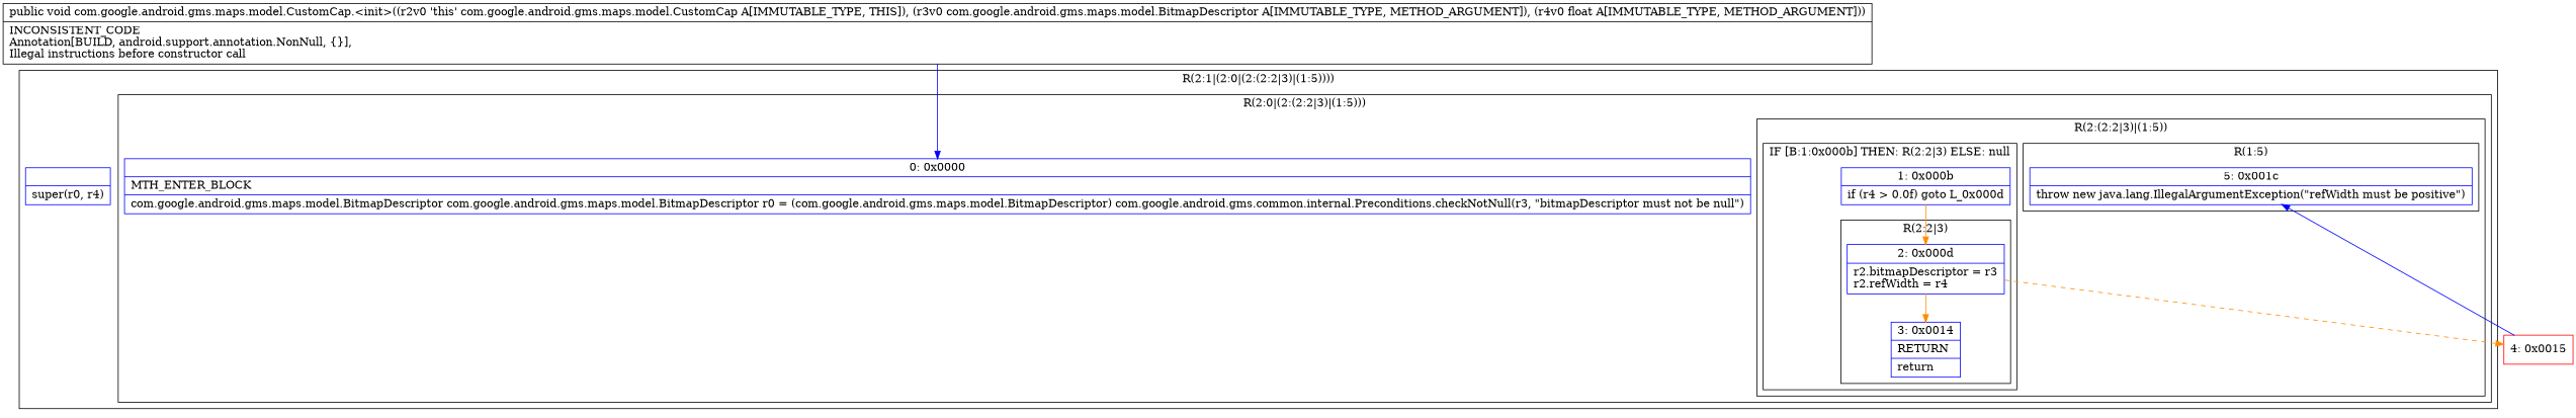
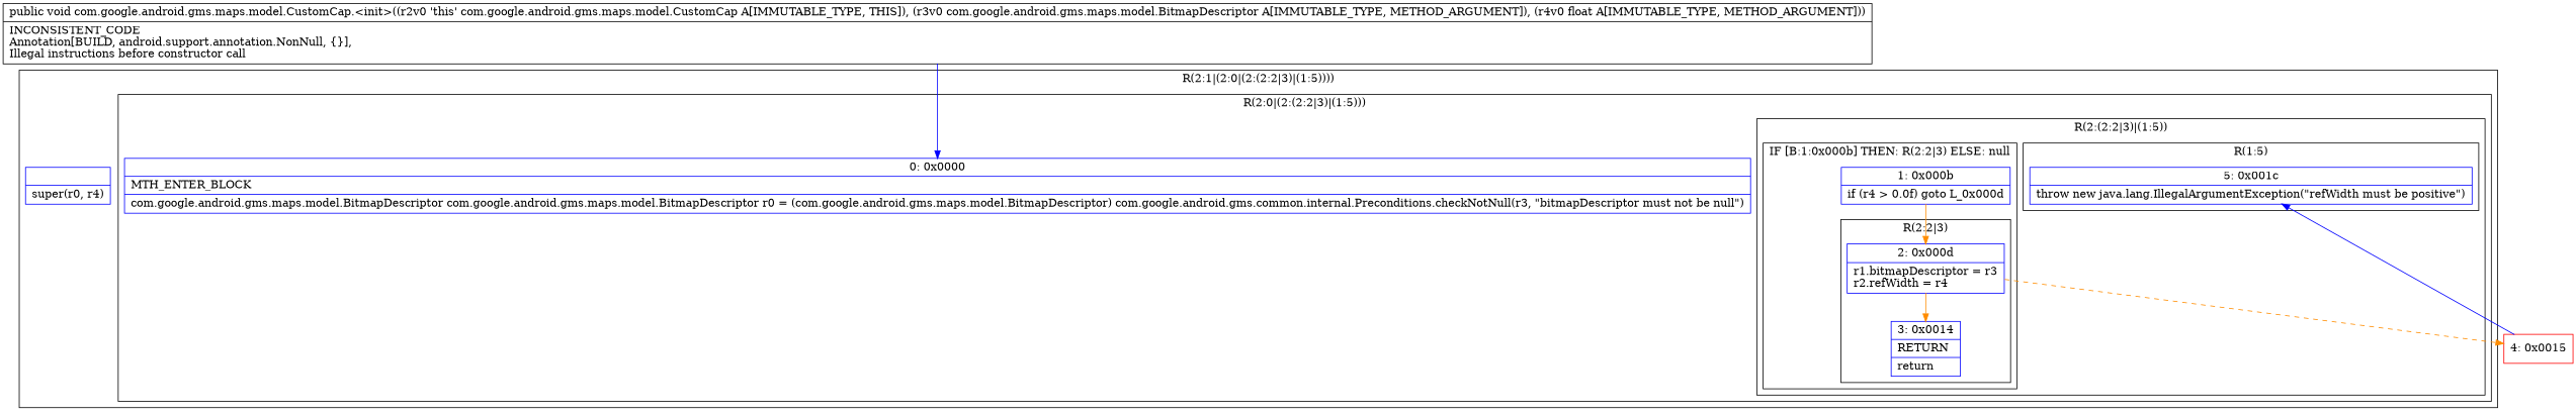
  digraph {
    fontname="DejaVu Serif"
    node [color=blue fontname="DejaVu Serif" shape=record]
    edge [color=darkorange fontname="DejaVu Serif"]
-   n1 [label="{2\:\ 0x000d|r2.bitmapDescriptor = r3\lr2.refWidth = r4\l}"]
+   n1 [label="{2\:\ 0x000d|r1.bitmapDescriptor = r3\lr2.refWidth = r4\l}"]
    n2 [label="{3\:\ 0x0014|RETURN\l|return\l}"]
    n3 [label="{1\:\ 0x000b|if (r4 \> 0.0f) goto L_0x000d\l}"]
    n4 [label="{5\:\ 0x001c|throw new java.lang.IllegalArgumentException(\"refWidth must be positive\")\l}"]
    n5 [label="{0\:\ 0x0000|MTH_ENTER_BLOCK\l|com.google.android.gms.maps.model.BitmapDescriptor com.google.android.gms.maps.model.BitmapDescriptor r0 = (com.google.android.gms.maps.model.BitmapDescriptor) com.google.android.gms.common.internal.Preconditions.checkNotNull(r3, \"bitmapDescriptor must not be null\")\l}"]
    n6 [label="{|super(r0, r4)\l}"]
    n7 [color=red label="{4\:\ 0x0015}"]
    n8 [label="{public void com.google.android.gms.maps.model.CustomCap.\<init\>((r2v0 'this' com.google.android.gms.maps.model.CustomCap A[IMMUTABLE_TYPE, THIS]), (r3v0 com.google.android.gms.maps.model.BitmapDescriptor A[IMMUTABLE_TYPE, METHOD_ARGUMENT]), (r4v0 float A[IMMUTABLE_TYPE, METHOD_ARGUMENT]))  | INCONSISTENT_CODE\lAnnotation[BUILD, android.support.annotation.NonNull, \{\}], \lIllegal instructions before constructor call\l}" color=""]
    subgraph cluster_1 {
      label="R(2:1|(2:0|(2:(2:2|3)|(1:5))))"
      n6
      subgraph cluster_2 {
        label="R(2:0|(2:(2:2|3)|(1:5)))"
        n5
        subgraph cluster_3 {
          label="R(2:(2:2|3)|(1:5))"
          subgraph cluster_4 {
            label="IF [B:1:0x000b] THEN: R(2:2|3) ELSE: null"
            n3
            subgraph cluster_5 {
              label="R(2:2|3)"
              n1
              n2
            }
          }
          subgraph cluster_6 {
            label="R(1:5)"
            n4
          }
        }
      }
    }
    n1 -> n2
    n1 -> n7 [style=dashed]
    n3 -> n1
    n7 -> n4 [color=blue]
    n8 -> n5 [color=blue]
  }
